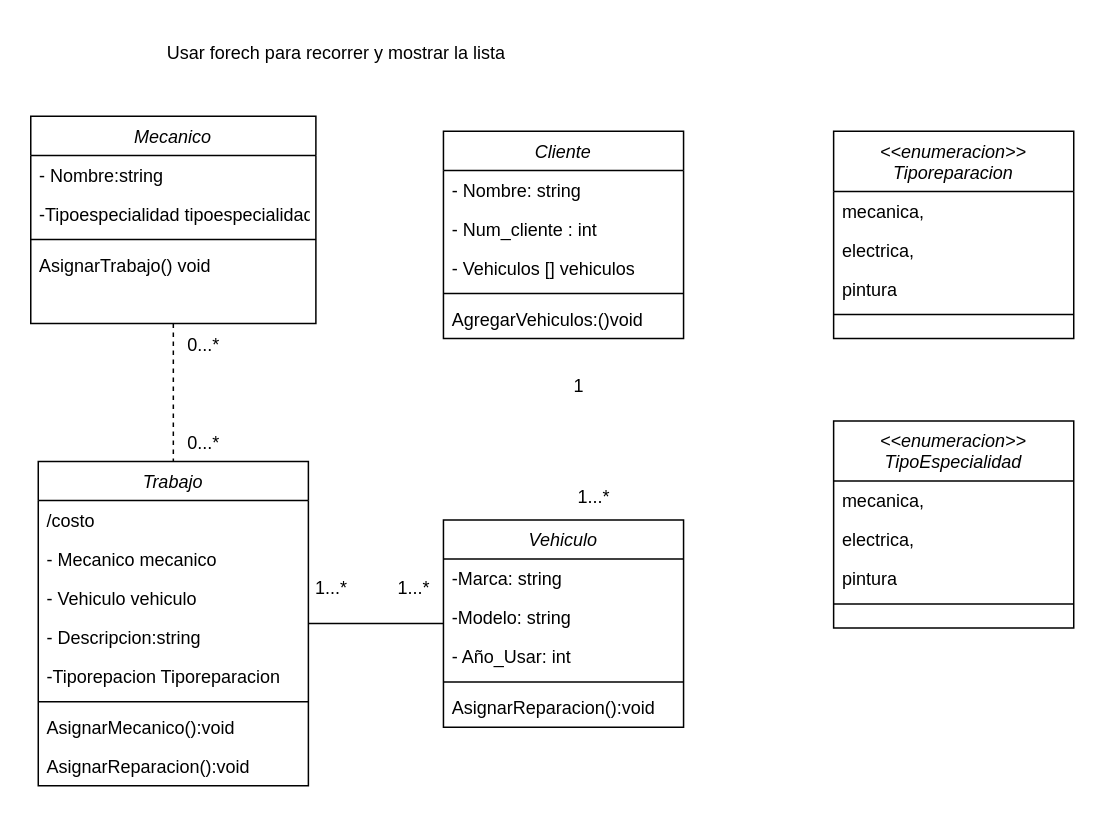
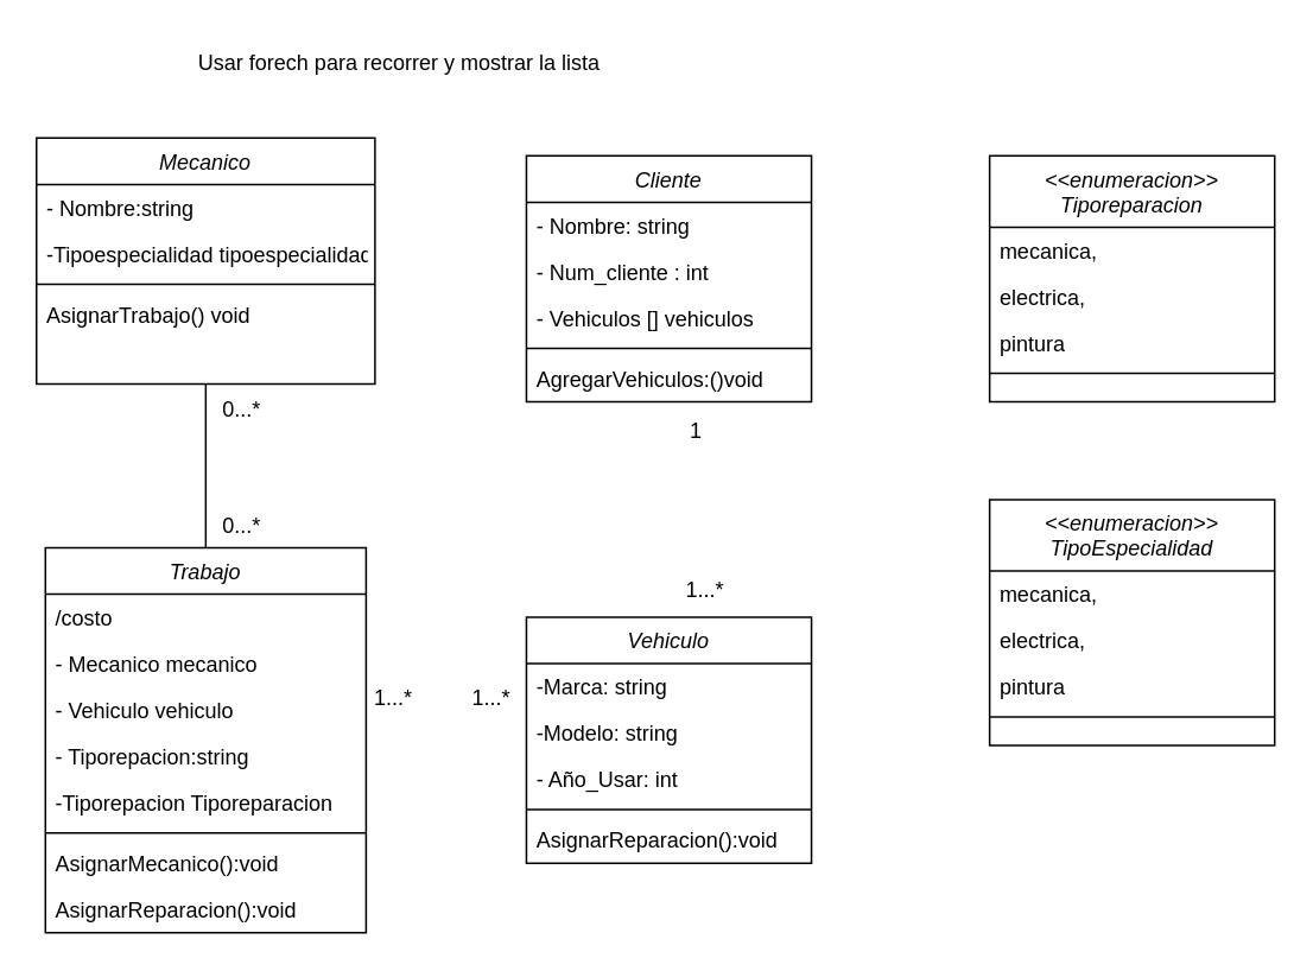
  <mxCell id="0" />
  <mxCell id="1" parent="0" />
- <mxCell id="2" style="edgeStyle=orthogonalEdgeStyle;rounded=0;orthogonalLoop=1;jettySize=auto;html=1;endArrow=none;endFill=0;dashed=1;" edge="1" parent="1" source="3" target="15"><mxGeometry relative="1" as="geometry" /></mxCell>
+ <mxCell id="2" style="edgeStyle=orthogonalEdgeStyle;rounded=0;orthogonalLoop=1;jettySize=auto;html=1;endArrow=none;endFill=0;" edge="1" parent="1" source="3" target="15"><mxGeometry relative="1" as="geometry" /></mxCell>
  <mxCell id="3" value="Mecanico" style="swimlane;fontStyle=2;align=center;verticalAlign=top;childLayout=stackLayout;horizontal=1;startSize=26;horizontalStack=0;resizeParent=1;resizeLast=0;collapsible=1;marginBottom=0;rounded=0;shadow=0;strokeWidth=1;" parent="1" vertex="1"><mxGeometry x="20" y="77" width="190" height="138" as="geometry"><mxRectangle x="230" y="140" width="160" height="26" as="alternateBounds" /></mxGeometry></mxCell>
  <mxCell id="4" value="- Nombre:string" style="text;align=left;verticalAlign=top;spacingLeft=4;spacingRight=4;overflow=hidden;rotatable=0;points=[[0,0.5],[1,0.5]];portConstraint=eastwest;" parent="3" vertex="1"><mxGeometry y="26" width="190" height="26" as="geometry" /></mxCell>
  <mxCell id="5" value="-Tipoespecialidad tipoespecialidad" style="text;align=left;verticalAlign=top;spacingLeft=4;spacingRight=4;overflow=hidden;rotatable=0;points=[[0,0.5],[1,0.5]];portConstraint=eastwest;rounded=0;shadow=0;html=0;" parent="3" vertex="1"><mxGeometry y="52" width="190" height="26" as="geometry" /></mxCell>
  <mxCell id="6" value="" style="line;html=1;strokeWidth=1;align=left;verticalAlign=middle;spacingTop=-1;spacingLeft=3;spacingRight=3;rotatable=0;labelPosition=right;points=[];portConstraint=eastwest;" parent="3" vertex="1"><mxGeometry y="78" width="190" height="8" as="geometry" /></mxCell>
  <mxCell id="7" value="AsignarTrabajo() void " style="text;align=left;verticalAlign=top;spacingLeft=4;spacingRight=4;overflow=hidden;rotatable=0;points=[[0,0.5],[1,0.5]];portConstraint=eastwest;" parent="3" vertex="1"><mxGeometry y="86" width="190" height="26" as="geometry" /></mxCell>
  <mxCell id="8" value="Cliente" style="swimlane;fontStyle=2;align=center;verticalAlign=top;childLayout=stackLayout;horizontal=1;startSize=26;horizontalStack=0;resizeParent=1;resizeLast=0;collapsible=1;marginBottom=0;rounded=0;shadow=0;strokeWidth=1;" vertex="1" parent="1"><mxGeometry x="295" y="87" width="160" height="138" as="geometry"><mxRectangle x="230" y="140" width="160" height="26" as="alternateBounds" /></mxGeometry></mxCell>
  <mxCell id="9" value="- Nombre: string" style="text;align=left;verticalAlign=top;spacingLeft=4;spacingRight=4;overflow=hidden;rotatable=0;points=[[0,0.5],[1,0.5]];portConstraint=eastwest;" vertex="1" parent="8"><mxGeometry y="26" width="160" height="26" as="geometry" /></mxCell>
  <mxCell id="10" value="- Num_cliente : int" style="text;align=left;verticalAlign=top;spacingLeft=4;spacingRight=4;overflow=hidden;rotatable=0;points=[[0,0.5],[1,0.5]];portConstraint=eastwest;rounded=0;shadow=0;html=0;" vertex="1" parent="8"><mxGeometry y="52" width="160" height="26" as="geometry" /></mxCell>
  <mxCell id="11" value="- Vehiculos [] vehiculos&#10;" style="text;align=left;verticalAlign=top;spacingLeft=4;spacingRight=4;overflow=hidden;rotatable=0;points=[[0,0.5],[1,0.5]];portConstraint=eastwest;rounded=0;shadow=0;html=0;" vertex="1" parent="8"><mxGeometry y="78" width="160" height="26" as="geometry" /></mxCell>
  <mxCell id="12" value="" style="line;html=1;strokeWidth=1;align=left;verticalAlign=middle;spacingTop=-1;spacingLeft=3;spacingRight=3;rotatable=0;labelPosition=right;points=[];portConstraint=eastwest;" vertex="1" parent="8"><mxGeometry y="104" width="160" height="8" as="geometry" /></mxCell>
  <mxCell id="13" value="AgregarVehiculos:()void" style="text;align=left;verticalAlign=top;spacingLeft=4;spacingRight=4;overflow=hidden;rotatable=0;points=[[0,0.5],[1,0.5]];portConstraint=eastwest;rounded=0;shadow=0;html=0;" vertex="1" parent="8"><mxGeometry y="112" width="160" height="26" as="geometry" /></mxCell>
- <mxCell id="14" style="edgeStyle=orthogonalEdgeStyle;rounded=0;orthogonalLoop=1;jettySize=auto;html=1;endArrow=none;endFill=0;" edge="1" parent="1" source="15" target="24"><mxGeometry relative="1" as="geometry" /></mxCell>
  <mxCell id="15" value="Trabajo" style="swimlane;fontStyle=2;align=center;verticalAlign=top;childLayout=stackLayout;horizontal=1;startSize=26;horizontalStack=0;resizeParent=1;resizeLast=0;collapsible=1;marginBottom=0;rounded=0;shadow=0;strokeWidth=1;" vertex="1" parent="1"><mxGeometry x="25" y="307" width="180" height="216" as="geometry"><mxRectangle x="230" y="140" width="160" height="26" as="alternateBounds" /></mxGeometry></mxCell>
  <mxCell id="16" value="/costo" style="text;align=left;verticalAlign=top;spacingLeft=4;spacingRight=4;overflow=hidden;rotatable=0;points=[[0,0.5],[1,0.5]];portConstraint=eastwest;rounded=0;shadow=0;html=0;" vertex="1" parent="15"><mxGeometry y="26" width="180" height="26" as="geometry" /></mxCell>
  <mxCell id="17" value="- Mecanico mecanico" style="text;align=left;verticalAlign=top;spacingLeft=4;spacingRight=4;overflow=hidden;rotatable=0;points=[[0,0.5],[1,0.5]];portConstraint=eastwest;rounded=0;shadow=0;html=0;" vertex="1" parent="15"><mxGeometry y="52" width="180" height="26" as="geometry" /></mxCell>
  <mxCell id="18" value="- Vehiculo vehiculo" style="text;align=left;verticalAlign=top;spacingLeft=4;spacingRight=4;overflow=hidden;rotatable=0;points=[[0,0.5],[1,0.5]];portConstraint=eastwest;rounded=0;shadow=0;html=0;" vertex="1" parent="15"><mxGeometry y="78" width="180" height="26" as="geometry" /></mxCell>
- <mxCell id="19" value="- Descripcion:string" style="text;align=left;verticalAlign=top;spacingLeft=4;spacingRight=4;overflow=hidden;rotatable=0;points=[[0,0.5],[1,0.5]];portConstraint=eastwest;rounded=0;shadow=0;html=0;" vertex="1" parent="15"><mxGeometry y="104" width="180" height="26" as="geometry" /></mxCell>
+ <mxCell id="19" value="- Tiporepacion:string" style="text;align=left;verticalAlign=top;spacingLeft=4;spacingRight=4;overflow=hidden;rotatable=0;points=[[0,0.5],[1,0.5]];portConstraint=eastwest;rounded=0;shadow=0;html=0;" vertex="1" parent="15"><mxGeometry y="104" width="180" height="26" as="geometry" /></mxCell>
  <mxCell id="20" value="-Tiporepacion Tiporeparacion" style="text;align=left;verticalAlign=top;spacingLeft=4;spacingRight=4;overflow=hidden;rotatable=0;points=[[0,0.5],[1,0.5]];portConstraint=eastwest;" vertex="1" parent="15"><mxGeometry y="130" width="180" height="26" as="geometry" /></mxCell>
  <mxCell id="21" value="" style="line;html=1;strokeWidth=1;align=left;verticalAlign=middle;spacingTop=-1;spacingLeft=3;spacingRight=3;rotatable=0;labelPosition=right;points=[];portConstraint=eastwest;" vertex="1" parent="15"><mxGeometry y="156" width="180" height="8" as="geometry" /></mxCell>
  <mxCell id="22" value="AsignarMecanico():void " style="text;align=left;verticalAlign=top;spacingLeft=4;spacingRight=4;overflow=hidden;rotatable=0;points=[[0,0.5],[1,0.5]];portConstraint=eastwest;rounded=0;shadow=0;html=0;" vertex="1" parent="15"><mxGeometry y="164" width="180" height="26" as="geometry" /></mxCell>
  <mxCell id="23" value="AsignarReparacion():void " style="text;align=left;verticalAlign=top;spacingLeft=4;spacingRight=4;overflow=hidden;rotatable=0;points=[[0,0.5],[1,0.5]];portConstraint=eastwest;" vertex="1" parent="15"><mxGeometry y="190" width="180" height="26" as="geometry" /></mxCell>
  <mxCell id="24" value="Vehiculo" style="swimlane;fontStyle=2;align=center;verticalAlign=top;childLayout=stackLayout;horizontal=1;startSize=26;horizontalStack=0;resizeParent=1;resizeLast=0;collapsible=1;marginBottom=0;rounded=0;shadow=0;strokeWidth=1;" vertex="1" parent="1"><mxGeometry x="295" y="346" width="160" height="138" as="geometry"><mxRectangle x="230" y="140" width="160" height="26" as="alternateBounds" /></mxGeometry></mxCell>
  <mxCell id="25" value="-Marca: string" style="text;align=left;verticalAlign=top;spacingLeft=4;spacingRight=4;overflow=hidden;rotatable=0;points=[[0,0.5],[1,0.5]];portConstraint=eastwest;" vertex="1" parent="24"><mxGeometry y="26" width="160" height="26" as="geometry" /></mxCell>
  <mxCell id="26" value="-Modelo: string " style="text;align=left;verticalAlign=top;spacingLeft=4;spacingRight=4;overflow=hidden;rotatable=0;points=[[0,0.5],[1,0.5]];portConstraint=eastwest;rounded=0;shadow=0;html=0;" vertex="1" parent="24"><mxGeometry y="52" width="160" height="26" as="geometry" /></mxCell>
  <mxCell id="27" value="- Año_Usar: int" style="text;align=left;verticalAlign=top;spacingLeft=4;spacingRight=4;overflow=hidden;rotatable=0;points=[[0,0.5],[1,0.5]];portConstraint=eastwest;rounded=0;shadow=0;html=0;" vertex="1" parent="24"><mxGeometry y="78" width="160" height="26" as="geometry" /></mxCell>
  <mxCell id="28" value="" style="line;html=1;strokeWidth=1;align=left;verticalAlign=middle;spacingTop=-1;spacingLeft=3;spacingRight=3;rotatable=0;labelPosition=right;points=[];portConstraint=eastwest;" vertex="1" parent="24"><mxGeometry y="104" width="160" height="8" as="geometry" /></mxCell>
  <mxCell id="29" value="AsignarReparacion():void " style="text;align=left;verticalAlign=top;spacingLeft=4;spacingRight=4;overflow=hidden;rotatable=0;points=[[0,0.5],[1,0.5]];portConstraint=eastwest;rounded=0;shadow=0;html=0;" vertex="1" parent="24"><mxGeometry y="112" width="160" height="26" as="geometry" /></mxCell>
  <mxCell id="30" value="Usar forech para recorrer y mostrar la lista&amp;nbsp;" style="text;html=1;align=center;verticalAlign=middle;resizable=0;points=[];autosize=1;strokeColor=none;fillColor=none;" vertex="1" parent="1"><mxGeometry x="100" y="20" width="250" height="30" as="geometry" /></mxCell>
  <mxCell id="31" value="&lt;&lt;enumeracion&gt;&gt;&#10;Tiporeparacion" style="swimlane;fontStyle=2;align=center;verticalAlign=top;childLayout=stackLayout;horizontal=1;startSize=40;horizontalStack=0;resizeParent=1;resizeLast=0;collapsible=1;marginBottom=0;rounded=0;shadow=0;strokeWidth=1;" vertex="1" parent="1"><mxGeometry x="555" y="87" width="160" height="138" as="geometry"><mxRectangle x="230" y="140" width="160" height="26" as="alternateBounds" /></mxGeometry></mxCell>
  <mxCell id="32" value="mecanica," style="text;align=left;verticalAlign=top;spacingLeft=4;spacingRight=4;overflow=hidden;rotatable=0;points=[[0,0.5],[1,0.5]];portConstraint=eastwest;" vertex="1" parent="31"><mxGeometry y="40" width="160" height="26" as="geometry" /></mxCell>
  <mxCell id="33" value="electrica," style="text;align=left;verticalAlign=top;spacingLeft=4;spacingRight=4;overflow=hidden;rotatable=0;points=[[0,0.5],[1,0.5]];portConstraint=eastwest;rounded=0;shadow=0;html=0;" vertex="1" parent="31"><mxGeometry y="66" width="160" height="26" as="geometry" /></mxCell>
  <mxCell id="34" value="pintura" style="text;align=left;verticalAlign=top;spacingLeft=4;spacingRight=4;overflow=hidden;rotatable=0;points=[[0,0.5],[1,0.5]];portConstraint=eastwest;rounded=0;shadow=0;html=0;" vertex="1" parent="31"><mxGeometry y="92" width="160" height="26" as="geometry" /></mxCell>
  <mxCell id="35" value="" style="line;html=1;strokeWidth=1;align=left;verticalAlign=middle;spacingTop=-1;spacingLeft=3;spacingRight=3;rotatable=0;labelPosition=right;points=[];portConstraint=eastwest;" vertex="1" parent="31"><mxGeometry y="118" width="160" height="8" as="geometry" /></mxCell>
  <mxCell id="36" value="1...*" style="text;html=1;align=center;verticalAlign=middle;resizable=0;points=[];autosize=1;strokeColor=none;fillColor=none;" vertex="1" parent="1"><mxGeometry x="375" y="316" width="40" height="30" as="geometry" /></mxCell>
- <mxCell id="37" value="1" style="text;html=1;align=center;verticalAlign=middle;resizable=0;points=[];autosize=1;strokeColor=none;fillColor=none;" vertex="1" parent="1"><mxGeometry x="370" y="242" width="30" height="30" as="geometry" /></mxCell>
+ <mxCell id="37" value="1" style="text;html=1;align=center;verticalAlign=middle;resizable=0;points=[];autosize=1;strokeColor=none;fillColor=none;" vertex="1" parent="1"><mxGeometry x="375" y="227" width="30" height="30" as="geometry" /></mxCell>
  <mxCell id="38" value="1...*" style="text;html=1;align=center;verticalAlign=middle;resizable=0;points=[];autosize=1;strokeColor=none;fillColor=none;" vertex="1" parent="1"><mxGeometry x="255" y="377" width="40" height="30" as="geometry" /></mxCell>
  <mxCell id="39" value="1...*" style="text;html=1;align=center;verticalAlign=middle;resizable=0;points=[];autosize=1;strokeColor=none;fillColor=none;" vertex="1" parent="1"><mxGeometry x="200" y="377" width="40" height="30" as="geometry" /></mxCell>
  <mxCell id="40" value="0...*" style="text;html=1;align=center;verticalAlign=middle;resizable=0;points=[];autosize=1;strokeColor=none;fillColor=none;" vertex="1" parent="1"><mxGeometry x="115" y="280" width="40" height="30" as="geometry" /></mxCell>
  <mxCell id="41" value="0...*" style="text;html=1;align=center;verticalAlign=middle;resizable=0;points=[];autosize=1;strokeColor=none;fillColor=none;" vertex="1" parent="1"><mxGeometry x="115" y="215" width="40" height="30" as="geometry" /></mxCell>
  <mxCell id="42" value="&lt;&lt;enumeracion&gt;&gt;&#10;TipoEspecialidad" style="swimlane;fontStyle=2;align=center;verticalAlign=top;childLayout=stackLayout;horizontal=1;startSize=40;horizontalStack=0;resizeParent=1;resizeLast=0;collapsible=1;marginBottom=0;rounded=0;shadow=0;strokeWidth=1;" vertex="1" parent="1"><mxGeometry x="555" y="280" width="160" height="138" as="geometry"><mxRectangle x="230" y="140" width="160" height="26" as="alternateBounds" /></mxGeometry></mxCell>
  <mxCell id="43" value="mecanica," style="text;align=left;verticalAlign=top;spacingLeft=4;spacingRight=4;overflow=hidden;rotatable=0;points=[[0,0.5],[1,0.5]];portConstraint=eastwest;" vertex="1" parent="42"><mxGeometry y="40" width="160" height="26" as="geometry" /></mxCell>
  <mxCell id="44" value="electrica," style="text;align=left;verticalAlign=top;spacingLeft=4;spacingRight=4;overflow=hidden;rotatable=0;points=[[0,0.5],[1,0.5]];portConstraint=eastwest;rounded=0;shadow=0;html=0;" vertex="1" parent="42"><mxGeometry y="66" width="160" height="26" as="geometry" /></mxCell>
  <mxCell id="45" value="pintura" style="text;align=left;verticalAlign=top;spacingLeft=4;spacingRight=4;overflow=hidden;rotatable=0;points=[[0,0.5],[1,0.5]];portConstraint=eastwest;rounded=0;shadow=0;html=0;" vertex="1" parent="42"><mxGeometry y="92" width="160" height="26" as="geometry" /></mxCell>
  <mxCell id="46" value="" style="line;html=1;strokeWidth=1;align=left;verticalAlign=middle;spacingTop=-1;spacingLeft=3;spacingRight=3;rotatable=0;labelPosition=right;points=[];portConstraint=eastwest;" vertex="1" parent="42"><mxGeometry y="118" width="160" height="8" as="geometry" /></mxCell>
